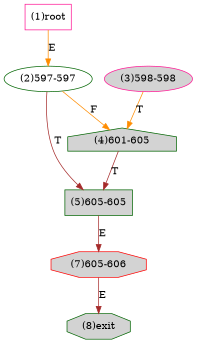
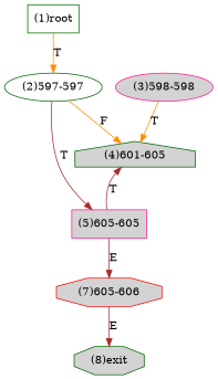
  digraph {
    node [color=deeppink fillcolor=lightgrey shape=box style=filled]
    edge [color=brown]
-   n1 [fillcolor=white label="(1)root"]
+   n1 [color=darkgreen fillcolor=white label="(1)root"]
    n2 [color=darkgreen fillcolor=white label="(2)597-597" shape=ellipse]
    n3 [color=darkgreen label="(4)601-605" shape=house]
-   n4 [color=darkgreen label="(5)605-605"]
+   n4 [label="(5)605-605"]
    n5 [label="(3)598-598" shape=ellipse]
    n6 [color=red label="(7)605-606" shape=octagon]
    n7 [color=darkgreen label="(8)exit" shape=octagon]
-   n1 -> n2 [color=darkorange label=E]
+   n1 -> n2 [color=darkorange label=T]
    n2 -> n3 [color=darkorange label=F]
    n2 -> n4 [label=T]
-   n3 -> n4 [label=T]
+   n4 -> n3 [label=T]
    n4 -> n6 [label=E]
    n5 -> n3 [color=darkorange label=T]
    n6 -> n7 [label=E]
  }
